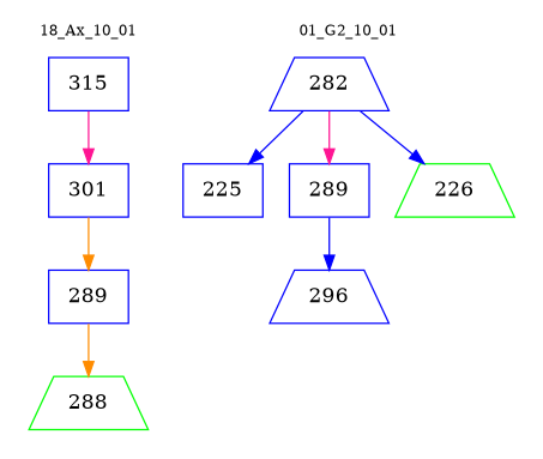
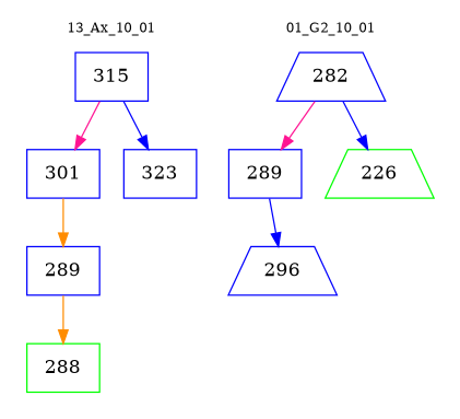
  digraph {
    node [color=blue shape=box]
    edge [color=blue]
    n1 [label=301]
    n2 [label=289]
    n3 [label=315]
-   n4 [color=green label=288 shape=trapezium]
+   n4 [color=green label=288]
+   n5 [label=323]
    n6 [label=282 shape=trapezium]
-   n7 [label=225]
    n8 [label=289]
    n9 [color=green label=226 shape=trapezium]
    n10 [label=296 shape=trapezium]
    subgraph cluster_1 {
      color=white
      fontsize=10
-     label="18_Ax_10_01"
+     label="13_Ax_10_01"
      n1
      n2
      n3
      n4
+     n5
    }
    subgraph cluster_2 {
      color=white
      fontsize=10
      label="01_G2_10_01"
      n6
-     n7
      n8
      n9
      n10
    }
    n1 -> n2 [color=darkorange]
    n2 -> n4 [color=darkorange]
    n3 -> n1 [color=deeppink]
-   n6 -> n7
+   n3 -> n5
    n6 -> n8 [color=deeppink]
    n6 -> n9
    n8 -> n10
  }
